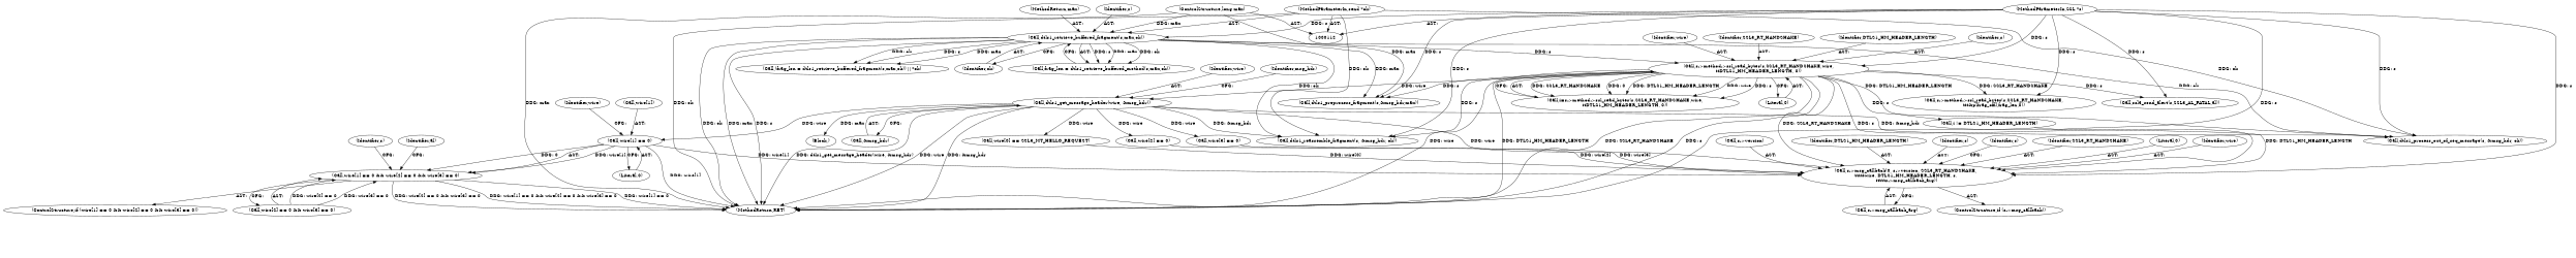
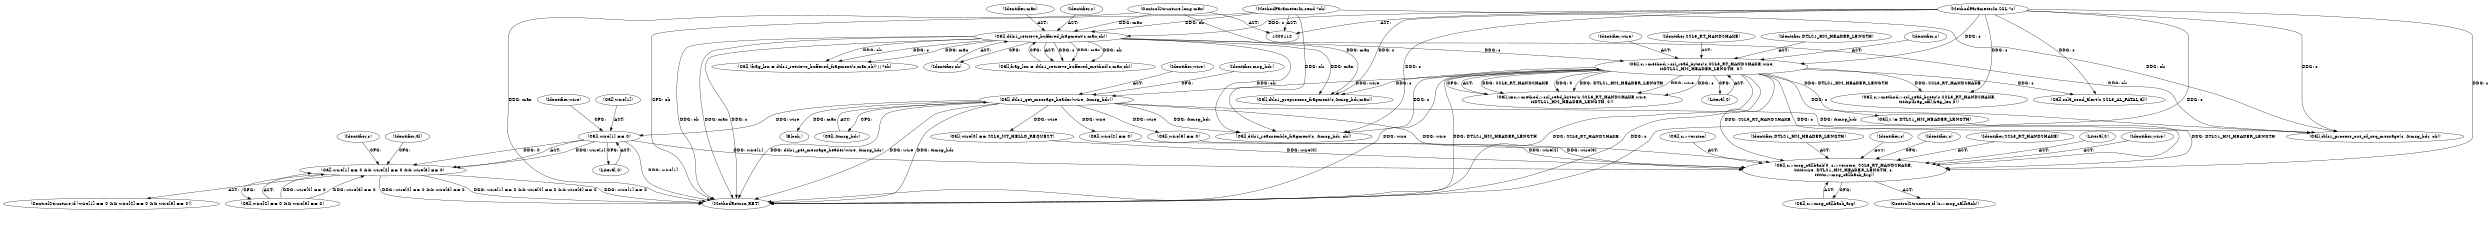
  digraph {
    n1 [label="(Call,wire[1] == 0)"]
    n2 [label="(Call,wire[1] == 0 && wire[2] == 0 && wire[3] == 0)"]
    n3 [label="(Call,s->msg_callback(0, s->version, SSL3_RT_HANDSHAKE, \n\t\t\t\t\twire, DTLS1_HM_HEADER_LENGTH, s, \n\t\t\t\t\ts->msg_callback_arg))"]
    n4 [label="(Literal,0)"]
    n5 [label="(MethodReturn,RET)"]
    n6 [label="(ControlStructure,if (wire[1] == 0 && wire[2] == 0 && wire[3] == 0))"]
    n7 [label="(Call,wire[2] == 0 && wire[3] == 0)"]
    n8 [label="(ControlStructure,if (s->msg_callback))"]
    n9 [label="(Call,s->msg_callback_arg)"]
    n10 [label="(Call,dtls1_get_message_header(wire, &msg_hdr))"]
    n11 [label="(Call,dtls1_process_out_of_seq_message(s, &msg_hdr, ok))"]
    n12 [label="(Call,wire[0] == SSL3_MT_HELLO_REQUEST)"]
    n13 [label="(Block,)"]
    n14 [label="(Call,wire[2] == 0)"]
    n15 [label="(Call,&msg_hdr)"]
    n16 [label="(Call,dtls1_reassemble_fragment(s, &msg_hdr, ok))"]
    n17 [label="(Call,wire[3] == 0)"]
    n18 [label="(Call,dtls1_preprocess_fragment(s,&msg_hdr,max))"]
    n19 [label="(Call,s->method->ssl_read_bytes(s,SSL3_RT_HANDSHAKE,wire,\n\t\tDTLS1_HM_HEADER_LENGTH, 0))"]
    n20 [label="(Call,i=s->method->ssl_read_bytes(s,SSL3_RT_HANDSHAKE,wire,\n\t\tDTLS1_HM_HEADER_LENGTH, 0))"]
    n21 [label="(Call,s->method->ssl_read_bytes(s,SSL3_RT_HANDSHAKE,\n\t\t\t&p[frag_off],frag_len,0))"]
    n22 [label="(Call,ssl3_send_alert(s,SSL3_AL_FATAL,al))"]
    n23 [label="(Literal,0)"]
    n24 [label="(Call,i != DTLS1_HM_HEADER_LENGTH)"]
    n25 [label="(Call,dtls1_retrieve_buffered_fragment(s,max,ok))"]
    n26 [label="(Call,(frag_len = dtls1_retrieve_buffered_fragment(s,max,ok)) || *ok)"]
    n27 [label="(Identifier,ok)"]
    n28 [label="(Call,frag_len = dtls1_retrieve_buffered_method(s,max,ok))"]
    n29 [label="(MethodParameterIn,SSL *s)"]
    1000112
    n31 [label="(ControlStructure,long max)"]
    n32 [label="(MethodParameterIn,send *ok)"]
    n33 [label="(Call,s->version)"]
    n34 [label="(Identifier,s)"]
-   n35 [label="(MethodReturn,max)"]
+   n35 [label="(Identifier,max)"]
    n36 [label="(Identifier,wire)"]
    n37 [label="(Identifier,DTLS1_HM_HEADER_LENGTH)"]
    n38 [label="(Identifier,s)"]
    n39 [label="(Identifier,s)"]
    n40 [label="(Identifier,msg_hdr)"]
    n41 [label="(Identifier,s)"]
    n42 [label="(Identifier,SSL3_RT_HANDSHAKE)"]
    n43 [label="(Call,wire[1])"]
    n44 [label="(Identifier,wire)"]
    n45 [label="(Identifier,SSL3_RT_HANDSHAKE)"]
    n46 [label="(Identifier,al)"]
    n47 [label="(Identifier,DTLS1_HM_HEADER_LENGTH)"]
    n48 [label="(Literal,0)"]
    n49 [label="(Identifier,wire)"]
    n50 [label="(Identifier,s)"]
    n51 [label="(Identifier,wire)"]
    n1 -> n2 [label="AST: "]
    n1 -> n2 [label="DDG: wire[1]"]
    n1 -> n2 [label="DDG: 0"]
    n1 -> n3 [label="DDG: wire[1]"]
    n1 -> n4 [label="CFG: "]
    n1 -> n5 [label="DDG: wire[1]"]
    n2 -> n5 [label="DDG: wire[1] == 0 && wire[2] == 0 && wire[3] == 0"]
    n2 -> n5 [label="DDG: wire[1] == 0"]
    n2 -> n5 [label="DDG: wire[2] == 0 && wire[3] == 0"]
    n2 -> n6 [label="AST: "]
    n2 -> n7 [label="CFG: "]
    n3 -> n8 [label="AST: "]
    n3 -> n9 [label="CFG: "]
    n4 -> n1 [label="AST: "]
    n7 -> n2 [label="AST: "]
    n7 -> n2 [label="DDG: wire[2] == 0"]
    n7 -> n2 [label="DDG: wire[3] == 0"]
    n9 -> n3 [label="AST: "]
    n10 -> n1 [label="DDG: wire"]
    n10 -> n3 [label="DDG: wire"]
    n10 -> n5 [label="DDG: &msg_hdr"]
    n10 -> n5 [label="DDG: dtls1_get_message_header(wire, &msg_hdr)"]
    n10 -> n5 [label="DDG: wire"]
    n10 -> n11 [label="DDG: &msg_hdr"]
    n10 -> n12 [label="DDG: wire"]
    n10 -> n13 [label="DDG: max"]
    n10 -> n14 [label="DDG: wire"]
    n10 -> n15 [label="CFG: "]
    n10 -> n16 [label="DDG: &msg_hdr"]
    n10 -> n17 [label="DDG: wire"]
    n12 -> n3 [label="DDG: wire[0]"]
    n14 -> n3 [label="DDG: wire[2]"]
    n15 -> n10 [label="AST: "]
    n17 -> n3 [label="DDG: wire[3]"]
    n19 -> n3 [label="DDG: SSL3_RT_HANDSHAKE"]
    n19 -> n3 [label="DDG: s"]
    n19 -> n5 [label="DDG: DTLS1_HM_HEADER_LENGTH"]
    n19 -> n5 [label="DDG: SSL3_RT_HANDSHAKE"]
    n19 -> n5 [label="DDG: s"]
    n19 -> n5 [label="DDG: wire"]
    n19 -> n10 [label="DDG: wire"]
    n19 -> n11 [label="DDG: s"]
    n19 -> n16 [label="DDG: s"]
    n19 -> n18 [label="DDG: s"]
    n19 -> n20 [label="AST: "]
    n19 -> n20 [label="DDG: SSL3_RT_HANDSHAKE"]
    n19 -> n20 [label="DDG: 0"]
    n19 -> n20 [label="DDG: DTLS1_HM_HEADER_LENGTH"]
    n19 -> n20 [label="DDG: wire"]
    n19 -> n20 [label="DDG: s"]
    n19 -> n21 [label="DDG: SSL3_RT_HANDSHAKE"]
    n19 -> n22 [label="DDG: s"]
    n19 -> n23 [label="CFG: "]
    n19 -> n24 [label="DDG: DTLS1_HM_HEADER_LENGTH"]
    n20 -> n19 [label="CFG: "]
    n23 -> n19 [label="AST: "]
    n24 -> n3 [label="DDG: DTLS1_HM_HEADER_LENGTH"]
    n25 -> n5 [label="DDG: s"]
    n25 -> n5 [label="DDG: ok"]
    n25 -> n5 [label="DDG: max"]
    n25 -> n11 [label="DDG: ok"]
    n25 -> n16 [label="DDG: ok"]
    n25 -> n18 [label="DDG: max"]
    n25 -> n19 [label="DDG: s"]
    n25 -> n26 [label="DDG: s"]
    n25 -> n26 [label="DDG: max"]
    n25 -> n26 [label="DDG: ok"]
    n25 -> n27 [label="CFG: "]
    n25 -> n28 [label="AST: "]
    n25 -> n28 [label="DDG: s"]
    n25 -> n28 [label="DDG: max"]
    n25 -> n28 [label="DDG: ok"]
    n27 -> n25 [label="AST: "]
    n28 -> n25 [label="CFG: "]
    n29 -> n3 [label="DDG: s"]
    n29 -> n5 [label="DDG: s"]
    n29 -> n11 [label="DDG: s"]
    n29 -> n16 [label="DDG: s"]
    n29 -> n18 [label="DDG: s"]
    n29 -> n19 [label="DDG: s"]
    n29 -> n21 [label="DDG: s"]
    n29 -> n22 [label="DDG: s"]
    n29 -> n25 [label="DDG: s"]
    n29 -> 1000112 [label="AST: "]
    n31 -> n5 [label="DDG: max"]
    n31 -> n18 [label="DDG: max"]
    n31 -> n25 [label="DDG: max"]
    n31 -> 1000112 [label="AST: "]
-   n32 -> n5 [label="DDG: ok"]
+   n32 -> n5 [label="CFG: ok"]
    n32 -> n11 [label="DDG: ok"]
    n32 -> n16 [label="DDG: ok"]
-   n32 -> n25 [label="AST: "]
+   n32 -> n25 [label="DDG: ok"]
    n32 -> 1000112 [label="AST: "]
    n33 -> n3 [label="AST: "]
    n34 -> n19 [label="AST: "]
    n35 -> n25 [label="AST: "]
    n36 -> n10 [label="AST: "]
    n37 -> n3 [label="AST: "]
    n38 -> n3 [label="AST: "]
    n39 -> n2 [label="CFG: "]
    n40 -> n10 [label="CFG: "]
    n41 -> n3 [label="CFG: "]
    n42 -> n3 [label="AST: "]
    n43 -> n1 [label="AST: "]
    n44 -> n19 [label="AST: "]
    n45 -> n19 [label="AST: "]
    n46 -> n2 [label="CFG: "]
    n47 -> n19 [label="AST: "]
    n48 -> n3 [label="AST: "]
    n49 -> n3 [label="AST: "]
    n50 -> n25 [label="AST: "]
    n51 -> n1 [label="CFG: "]
  }
